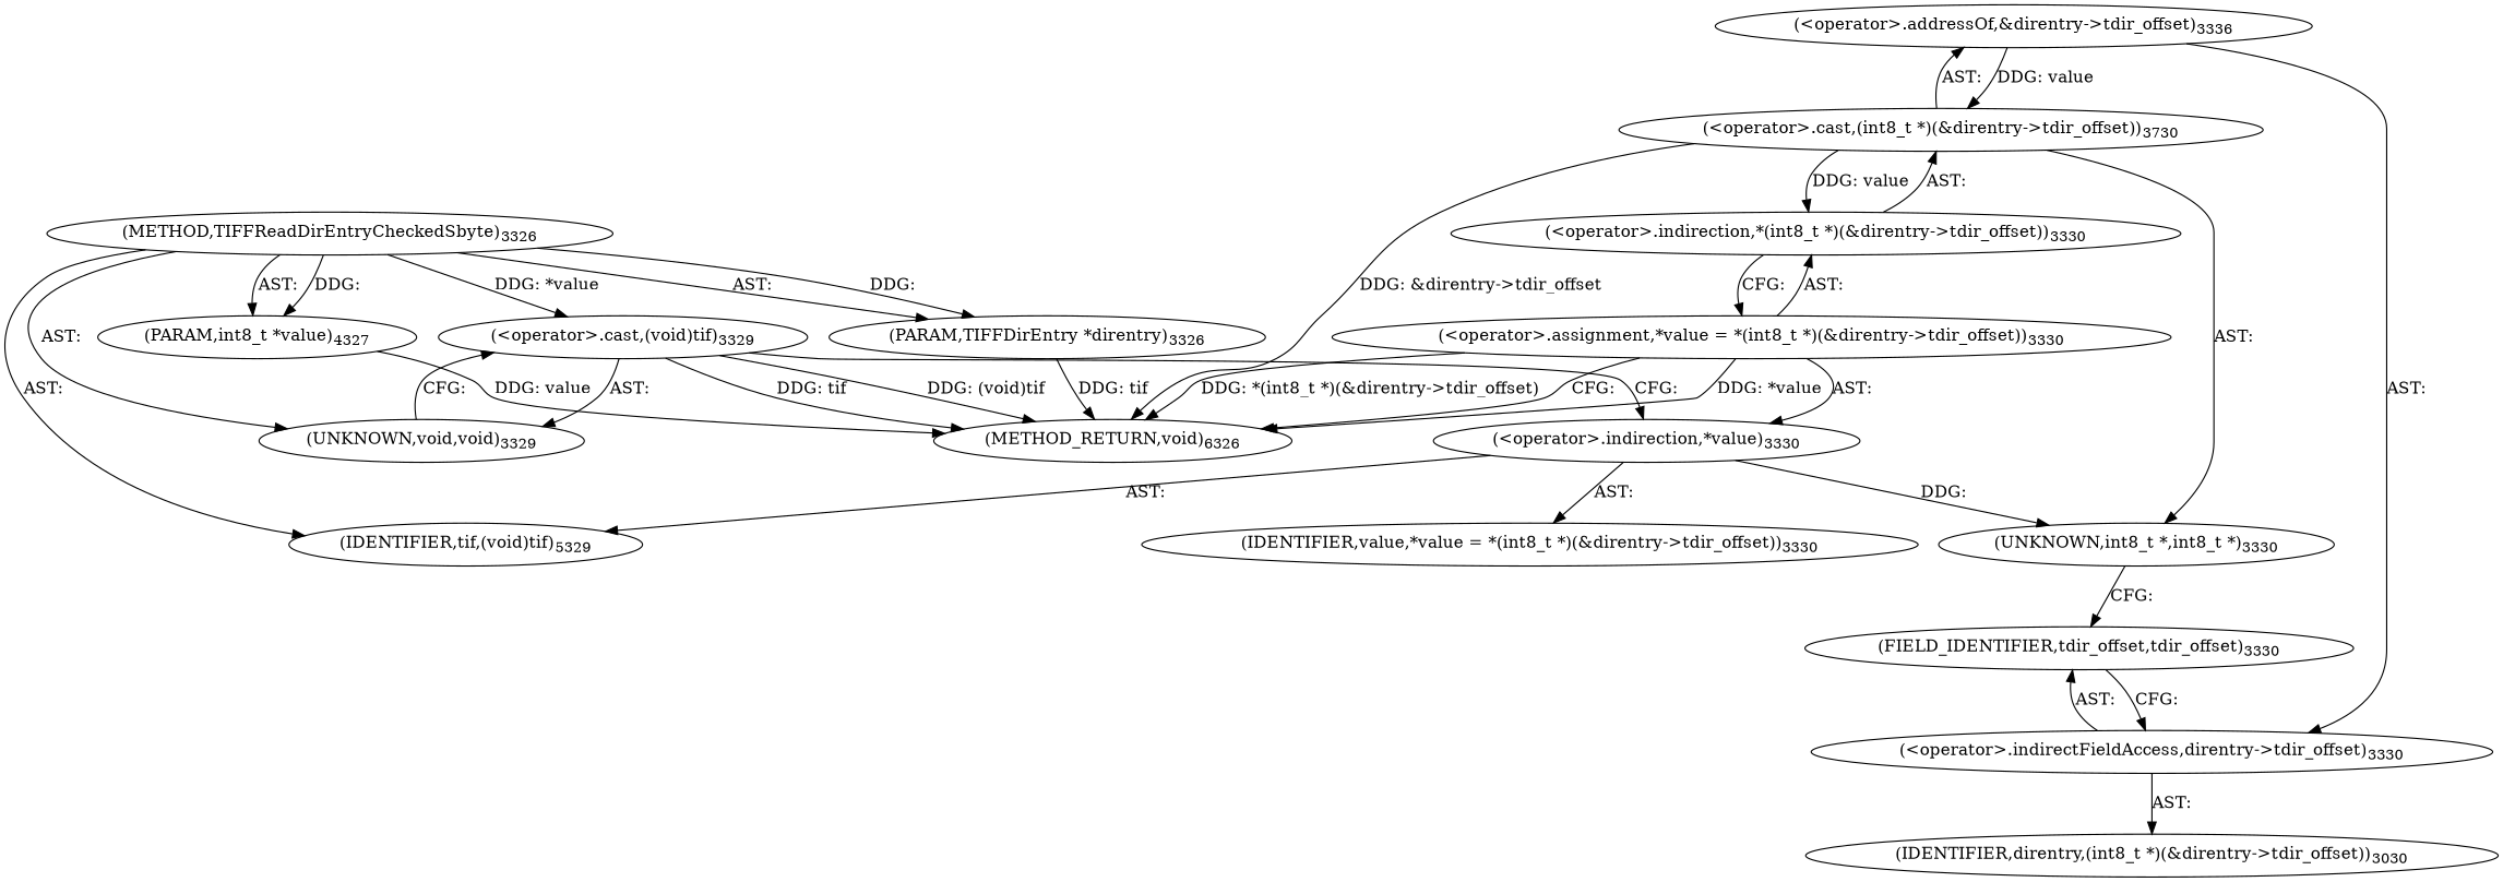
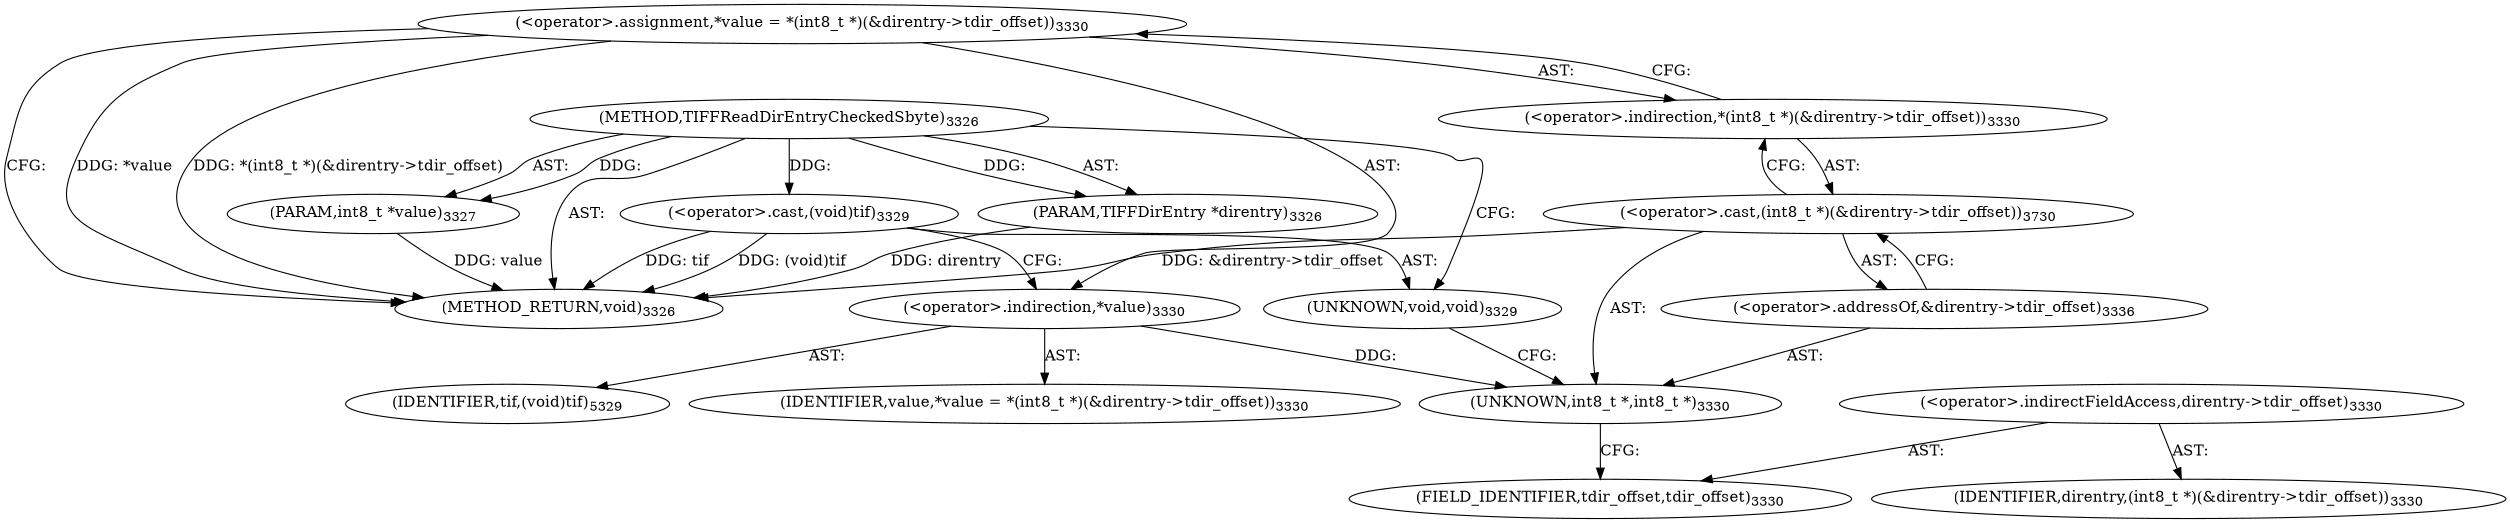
  digraph {
    n1 [label=<(METHOD,TIFFReadDirEntryCheckedSbyte)<SUB>3326</SUB>>]
    n2 [label=<(PARAM,TIFFDirEntry *direntry)<SUB>3326</SUB>>]
-   n3 [label=<(PARAM,int8_t *value)<SUB>4327</SUB>>]
+   n3 [label=<(PARAM,int8_t *value)<SUB>3327</SUB>>]
    n4 [label=<(&lt;operator&gt;.cast,(void)tif)<SUB>3329</SUB>>]
    n5 [label=<(UNKNOWN,void,void)<SUB>3329</SUB>>]
-   n6 [label=<(METHOD_RETURN,void)<SUB>6326</SUB>>]
+   n6 [label=<(METHOD_RETURN,void)<SUB>3326</SUB>>]
    n7 [label=<(&lt;operator&gt;.indirection,*value)<SUB>3330</SUB>>]
    n8 [label=<(&lt;operator&gt;.assignment,*value = *(int8_t *)(&amp;direntry-&gt;tdir_offset))<SUB>3330</SUB>>]
    n9 [label=<(&lt;operator&gt;.indirection,*(int8_t *)(&amp;direntry-&gt;tdir_offset))<SUB>3330</SUB>>]
    n10 [label=<(IDENTIFIER,tif,(void)tif)<SUB>5329</SUB>>]
    n11 [label=<(IDENTIFIER,value,*value = *(int8_t *)(&amp;direntry-&gt;tdir_offset))<SUB>3330</SUB>>]
    n12 [label=<(UNKNOWN,int8_t *,int8_t *)<SUB>3330</SUB>>]
    n13 [label=<(&lt;operator&gt;.cast,(int8_t *)(&amp;direntry-&gt;tdir_offset))<SUB>3730</SUB>>]
    n14 [label=<(FIELD_IDENTIFIER,tdir_offset,tdir_offset)<SUB>3330</SUB>>]
    n15 [label=<(&lt;operator&gt;.addressOf,&amp;direntry-&gt;tdir_offset)<SUB>3336</SUB>>]
    n16 [label=<(&lt;operator&gt;.indirectFieldAccess,direntry-&gt;tdir_offset)<SUB>3330</SUB>>]
-   n17 [label=<(IDENTIFIER,direntry,(int8_t *)(&amp;direntry-&gt;tdir_offset))<SUB>3030</SUB>>]
+   n17 [label=<(IDENTIFIER,direntry,(int8_t *)(&amp;direntry-&gt;tdir_offset))<SUB>3330</SUB>>]
    n1 -> n2 [label="AST: "]
    n1 -> n2 [label="DDG: "]
    n1 -> n3 [label="AST: "]
    n1 -> n3 [label="DDG: "]
-   n1 -> n4 [label="DDG: *value"]
-   n1 -> n5 [label="AST: "]
-   n1 -> n10 [label="AST: "]
-   n2 -> n6 [label="DDG: tif"]
+   n1 -> n4 [label="DDG: "]
+   n1 -> n5 [label="CFG: "]
+   n1 -> n6 [label="AST: "]
+   n2 -> n6 [label="DDG: direntry"]
    n3 -> n6 [label="DDG: value"]
    n4 -> n5 [label="AST: "]
    n4 -> n6 [label="DDG: tif"]
    n4 -> n6 [label="DDG: (void)tif"]
    n4 -> n7 [label="CFG: "]
-   n5 -> n4 [label="CFG: "]
+   n5 -> n12 [label="CFG: "]
    n7 -> n10 [label="AST: "]
    n7 -> n11 [label="AST: "]
    n7 -> n12 [label="DDG: "]
    n8 -> n6 [label="CFG: "]
    n8 -> n6 [label="DDG: *value"]
    n8 -> n6 [label="DDG: *(int8_t *)(&amp;direntry-&gt;tdir_offset)"]
    n8 -> n7 [label="AST: "]
    n8 -> n9 [label="AST: "]
    n9 -> n8 [label="CFG: "]
    n9 -> n13 [label="AST: "]
    n12 -> n14 [label="CFG: "]
    n13 -> n6 [label="DDG: &amp;direntry-&gt;tdir_offset"]
-   n13 -> n9 [label="DDG: value"]
+   n13 -> n9 [label="CFG: "]
    n13 -> n12 [label="AST: "]
    n13 -> n15 [label="AST: "]
-   n14 -> n16 [label="CFG: "]
-   n15 -> n13 [label="DDG: value"]
-   n15 -> n16 [label="AST: "]
+   n15 -> n13 [label="CFG: "]
+   n15 -> n12 [label="AST: "]
    n16 -> n14 [label="AST: "]
    n16 -> n17 [label="AST: "]
  }
